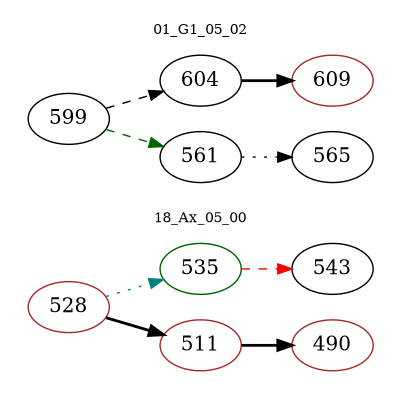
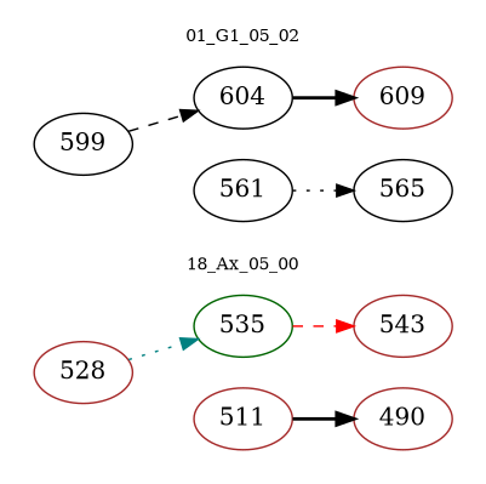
  digraph {
    rankdir=LR
    node [color=brown]
    edge [color=black style=bold]
    n1 [label=528]
    n2 [label=511]
    n3 [color=darkgreen label=535]
    n4 [label=490]
-   n5 [color=black label=543]
+   n5 [label=543]
    n6 [color=black label=599]
    n7 [color=black label=561]
    n8 [color=black label=604]
    n9 [color=black label=565]
    n10 [label=609]
    subgraph cluster_1 {
      color=white
      fontsize=10
      label="18_Ax_05_00"
      n1
      n2
      n3
      n4
      n5
    }
    subgraph cluster_2 {
      color=white
      fontsize=10
      label="01_G1_05_02"
      n6
      n7
      n8
      n9
      n10
    }
-   n1 -> n2
    n1 -> n3 [color=teal style=dotted]
    n2 -> n4
    n3 -> n5 [color=red style=dashed]
-   n6 -> n7 [color=darkgreen style=dashed]
    n6 -> n8 [style=dashed]
    n7 -> n9 [style=dotted]
    n8 -> n10
  }
